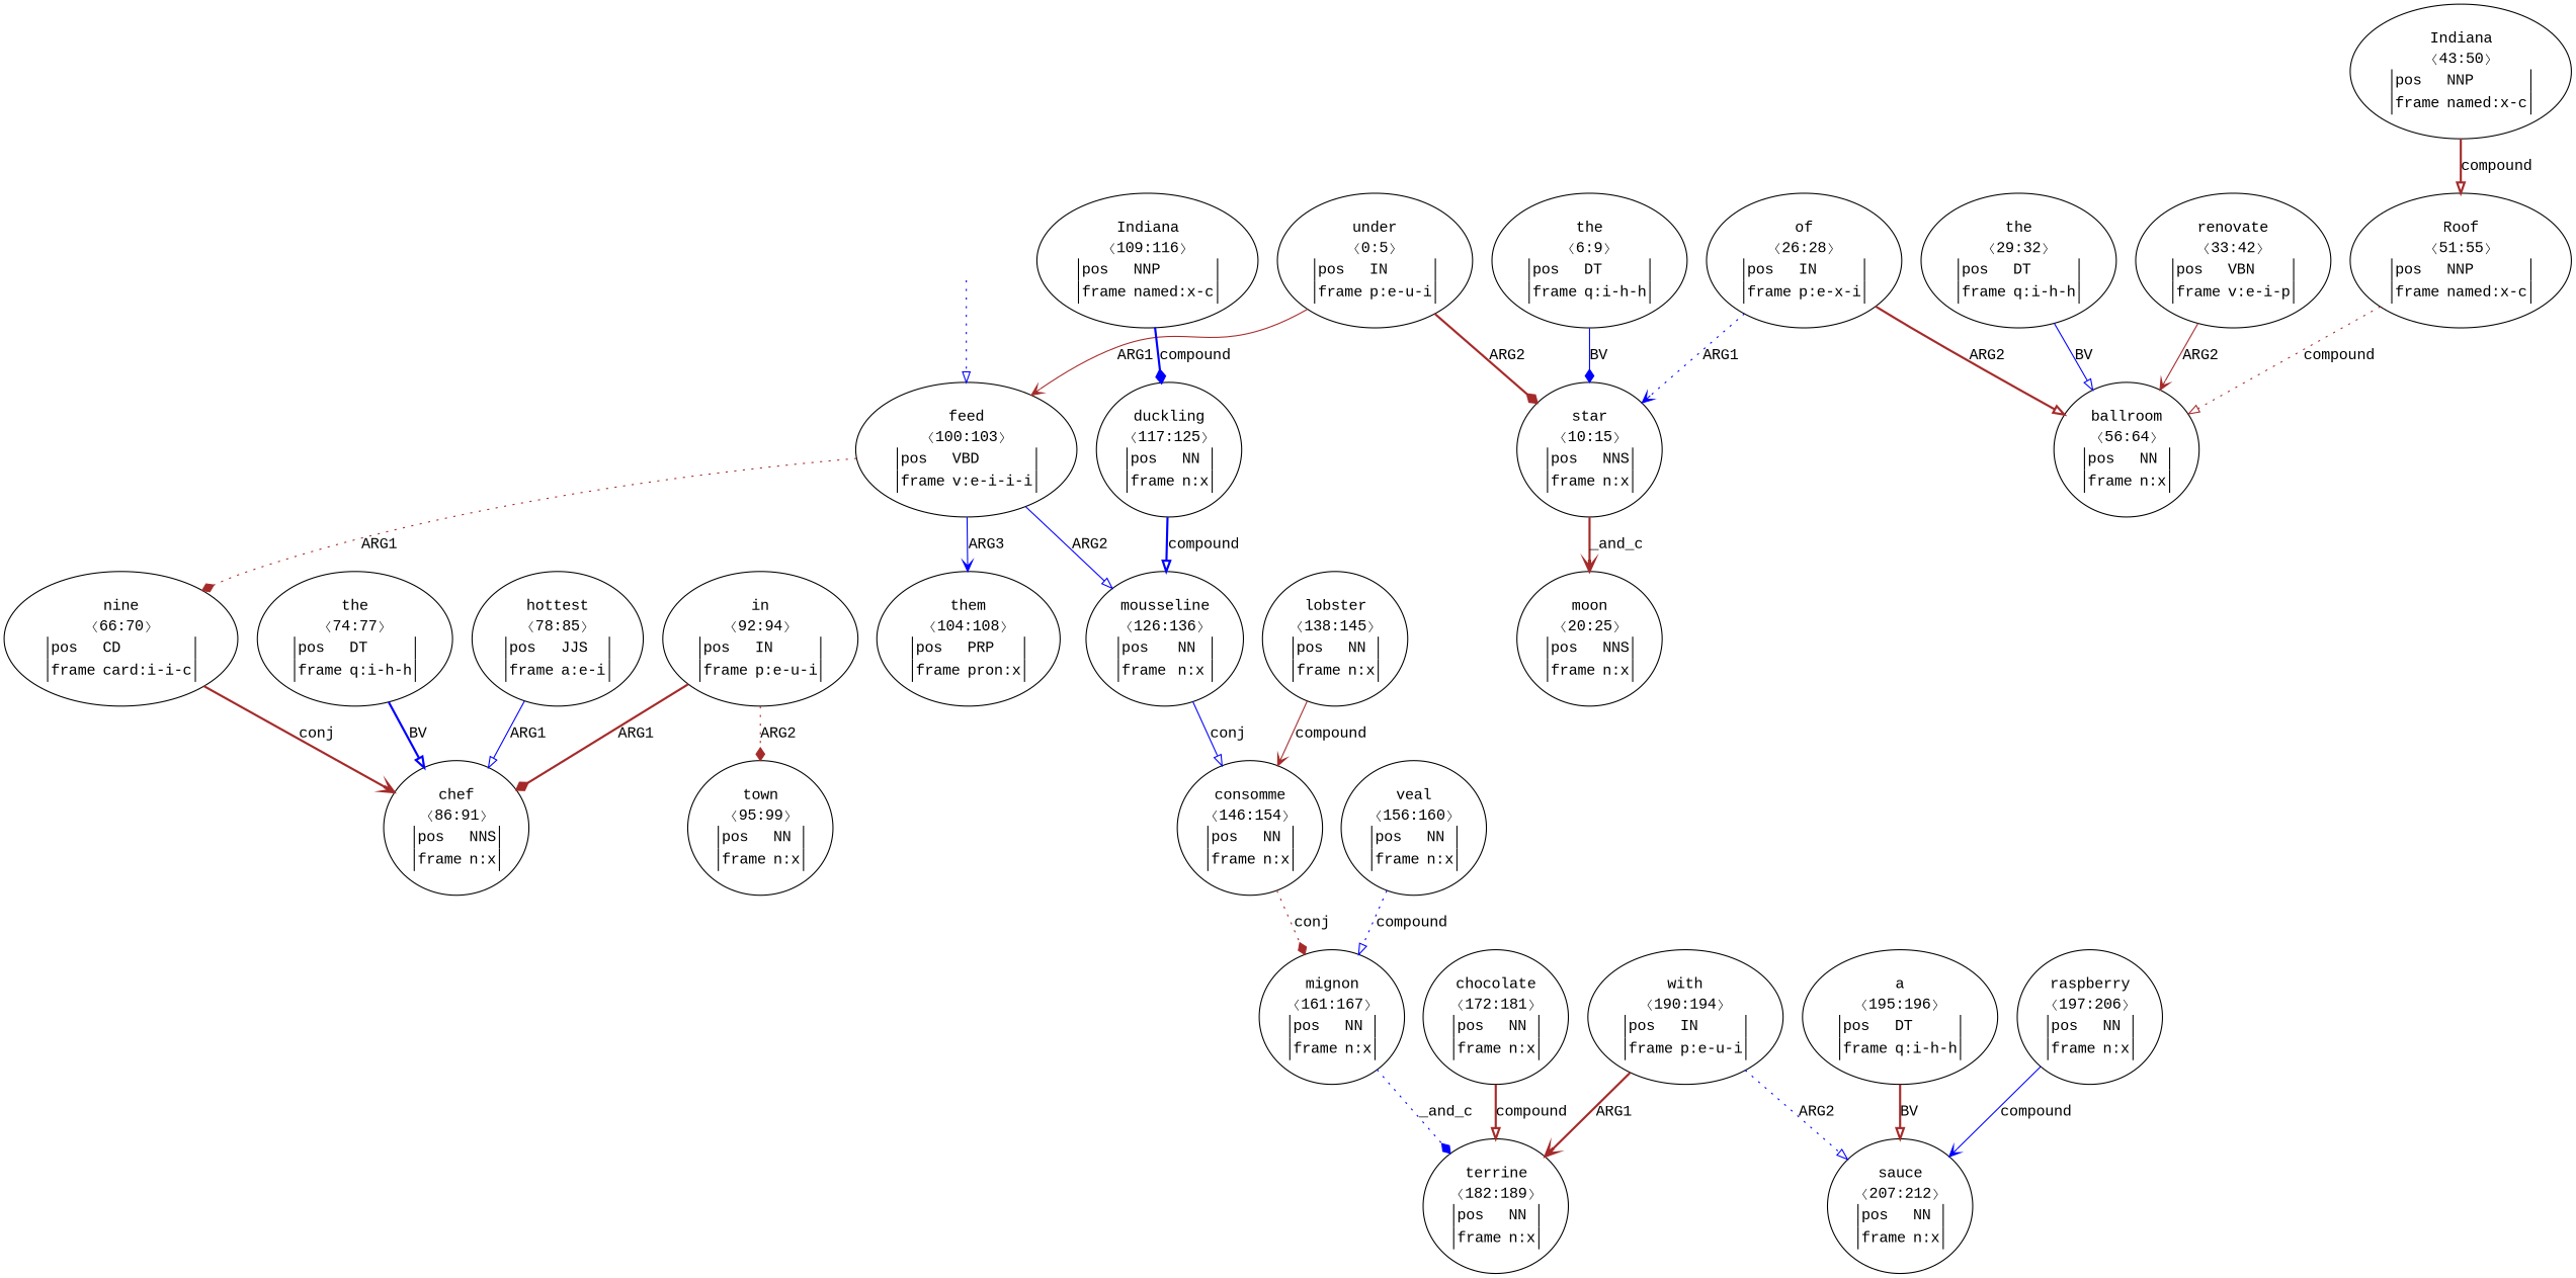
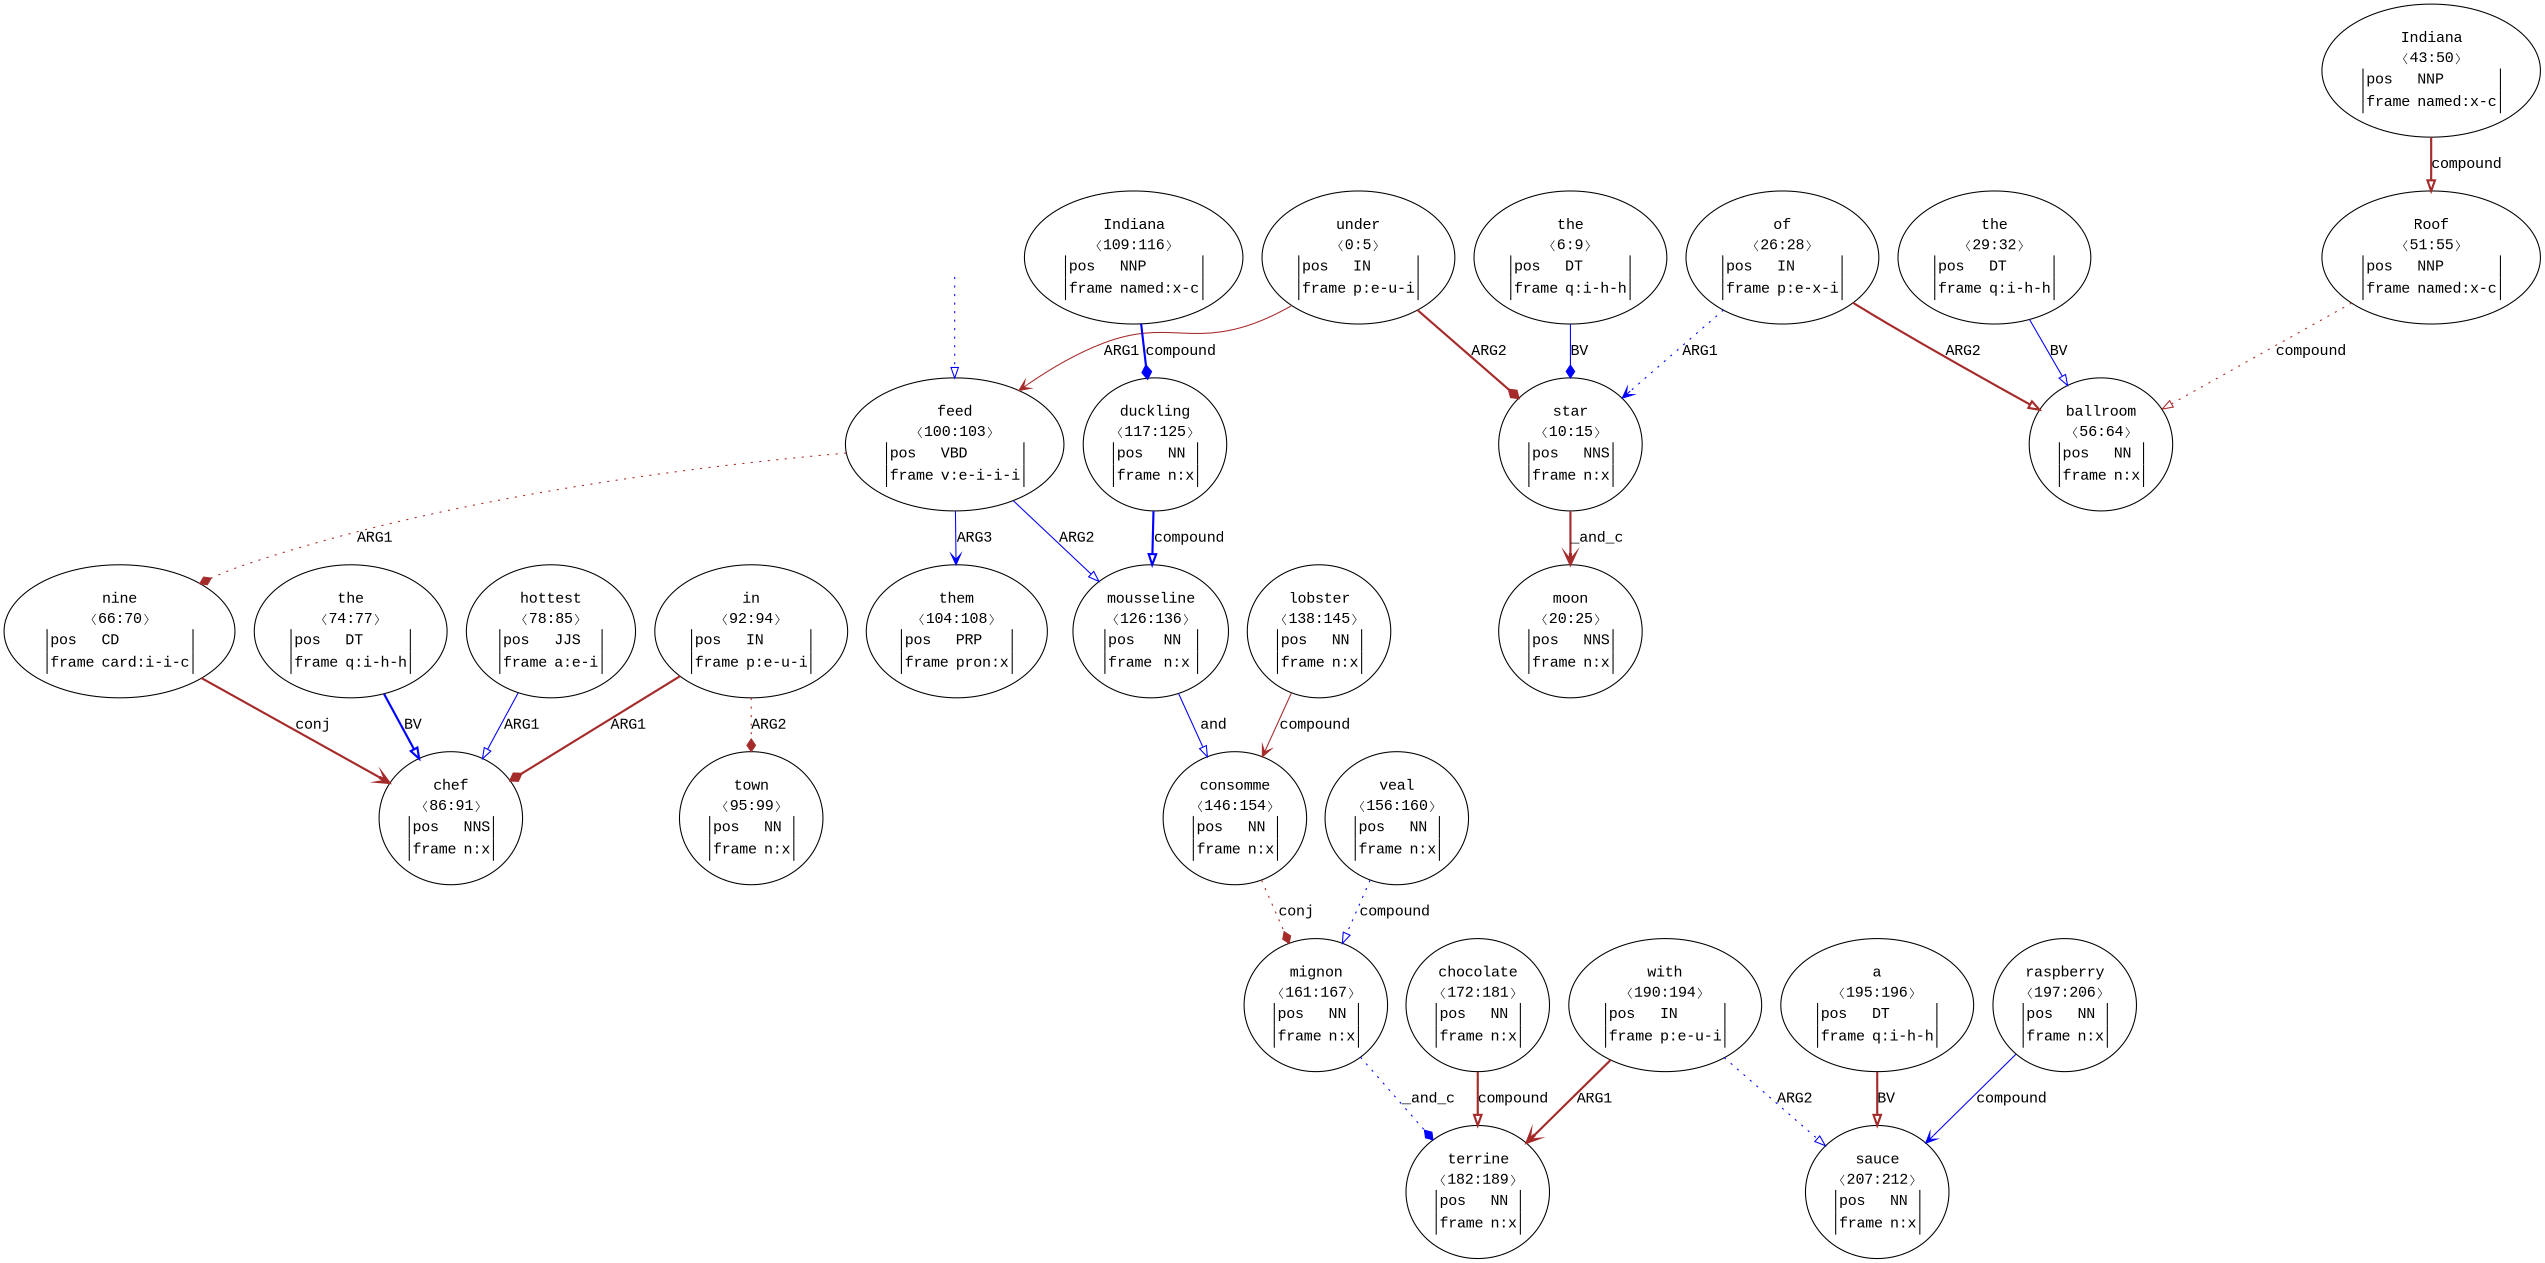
  digraph {
    fontname="Liberation Mono"
    node [fontname="Liberation Mono"]
    edge [arrowhead=onormal color=brown fontname="Liberation Mono" style=bold]
    top [style=invis]
    n2 [label=<<table align="center" border="0" cellspacing="0"><tr><td colspan="2">feed</td></tr><tr><td colspan="2">〈100:103〉</td></tr><tr><td sides="l" border="1" align="left">pos</td><td sides="r" border="1" align="left">VBD</td></tr><tr><td sides="l" border="1" align="left">frame</td><td sides="r" border="1" align="left">v:e-i-i-i</td></tr></table>>]
    n3 [label=<<table align="center" border="0" cellspacing="0"><tr><td colspan="2">nine</td></tr><tr><td colspan="2">〈66:70〉</td></tr><tr><td sides="l" border="1" align="left">pos</td><td sides="r" border="1" align="left">CD</td></tr><tr><td sides="l" border="1" align="left">frame</td><td sides="r" border="1" align="left">card:i-i-c</td></tr></table>>]
    n4 [label=<<table align="center" border="0" cellspacing="0"><tr><td colspan="2">them</td></tr><tr><td colspan="2">〈104:108〉</td></tr><tr><td sides="l" border="1" align="left">pos</td><td sides="r" border="1" align="left">PRP</td></tr><tr><td sides="l" border="1" align="left">frame</td><td sides="r" border="1" align="left">pron:x</td></tr></table>>]
    n5 [label=<<table align="center" border="0" cellspacing="0"><tr><td colspan="2">mousseline</td></tr><tr><td colspan="2">〈126:136〉</td></tr><tr><td sides="l" border="1" align="left">pos</td><td sides="r" border="1" align="left">NN</td></tr><tr><td sides="l" border="1" align="left">frame</td><td sides="r" border="1" align="left">n:x</td></tr></table>>]
    n6 [label=<<table align="center" border="0" cellspacing="0"><tr><td colspan="2">chef</td></tr><tr><td colspan="2">〈86:91〉</td></tr><tr><td sides="l" border="1" align="left">pos</td><td sides="r" border="1" align="left">NNS</td></tr><tr><td sides="l" border="1" align="left">frame</td><td sides="r" border="1" align="left">n:x</td></tr></table>>]
    n7 [label=<<table align="center" border="0" cellspacing="0"><tr><td colspan="2">consomme</td></tr><tr><td colspan="2">〈146:154〉</td></tr><tr><td sides="l" border="1" align="left">pos</td><td sides="r" border="1" align="left">NN</td></tr><tr><td sides="l" border="1" align="left">frame</td><td sides="r" border="1" align="left">n:x</td></tr></table>>]
    n8 [label=<<table align="center" border="0" cellspacing="0"><tr><td colspan="2">under</td></tr><tr><td colspan="2">〈0:5〉</td></tr><tr><td sides="l" border="1" align="left">pos</td><td sides="r" border="1" align="left">IN</td></tr><tr><td sides="l" border="1" align="left">frame</td><td sides="r" border="1" align="left">p:e-u-i</td></tr></table>>]
    n9 [label=<<table align="center" border="0" cellspacing="0"><tr><td colspan="2">star</td></tr><tr><td colspan="2">〈10:15〉</td></tr><tr><td sides="l" border="1" align="left">pos</td><td sides="r" border="1" align="left">NNS</td></tr><tr><td sides="l" border="1" align="left">frame</td><td sides="r" border="1" align="left">n:x</td></tr></table>>]
    n10 [label=<<table align="center" border="0" cellspacing="0"><tr><td colspan="2">moon</td></tr><tr><td colspan="2">〈20:25〉</td></tr><tr><td sides="l" border="1" align="left">pos</td><td sides="r" border="1" align="left">NNS</td></tr><tr><td sides="l" border="1" align="left">frame</td><td sides="r" border="1" align="left">n:x</td></tr></table>>]
    n11 [label=<<table align="center" border="0" cellspacing="0"><tr><td colspan="2">the</td></tr><tr><td colspan="2">〈6:9〉</td></tr><tr><td sides="l" border="1" align="left">pos</td><td sides="r" border="1" align="left">DT</td></tr><tr><td sides="l" border="1" align="left">frame</td><td sides="r" border="1" align="left">q:i-h-h</td></tr></table>>]
    n12 [label=<<table align="center" border="0" cellspacing="0"><tr><td colspan="2">of</td></tr><tr><td colspan="2">〈26:28〉</td></tr><tr><td sides="l" border="1" align="left">pos</td><td sides="r" border="1" align="left">IN</td></tr><tr><td sides="l" border="1" align="left">frame</td><td sides="r" border="1" align="left">p:e-x-i</td></tr></table>>]
    n13 [label=<<table align="center" border="0" cellspacing="0"><tr><td colspan="2">ballroom</td></tr><tr><td colspan="2">〈56:64〉</td></tr><tr><td sides="l" border="1" align="left">pos</td><td sides="r" border="1" align="left">NN</td></tr><tr><td sides="l" border="1" align="left">frame</td><td sides="r" border="1" align="left">n:x</td></tr></table>>]
    n14 [label=<<table align="center" border="0" cellspacing="0"><tr><td colspan="2">the</td></tr><tr><td colspan="2">〈29:32〉</td></tr><tr><td sides="l" border="1" align="left">pos</td><td sides="r" border="1" align="left">DT</td></tr><tr><td sides="l" border="1" align="left">frame</td><td sides="r" border="1" align="left">q:i-h-h</td></tr></table>>]
-   n15 [label=<<table align="center" border="0" cellspacing="0"><tr><td colspan="2">renovate</td></tr><tr><td colspan="2">〈33:42〉</td></tr><tr><td sides="l" border="1" align="left">pos</td><td sides="r" border="1" align="left">VBN</td></tr><tr><td sides="l" border="1" align="left">frame</td><td sides="r" border="1" align="left">v:e-i-p</td></tr></table>>]
    n16 [label=<<table align="center" border="0" cellspacing="0"><tr><td colspan="2">Indiana</td></tr><tr><td colspan="2">〈43:50〉</td></tr><tr><td sides="l" border="1" align="left">pos</td><td sides="r" border="1" align="left">NNP</td></tr><tr><td sides="l" border="1" align="left">frame</td><td sides="r" border="1" align="left">named:x-c</td></tr></table>>]
    n17 [label=<<table align="center" border="0" cellspacing="0"><tr><td colspan="2">Roof</td></tr><tr><td colspan="2">〈51:55〉</td></tr><tr><td sides="l" border="1" align="left">pos</td><td sides="r" border="1" align="left">NNP</td></tr><tr><td sides="l" border="1" align="left">frame</td><td sides="r" border="1" align="left">named:x-c</td></tr></table>>]
    n18 [label=<<table align="center" border="0" cellspacing="0"><tr><td colspan="2">the</td></tr><tr><td colspan="2">〈74:77〉</td></tr><tr><td sides="l" border="1" align="left">pos</td><td sides="r" border="1" align="left">DT</td></tr><tr><td sides="l" border="1" align="left">frame</td><td sides="r" border="1" align="left">q:i-h-h</td></tr></table>>]
    n19 [label=<<table align="center" border="0" cellspacing="0"><tr><td colspan="2">hottest</td></tr><tr><td colspan="2">〈78:85〉</td></tr><tr><td sides="l" border="1" align="left">pos</td><td sides="r" border="1" align="left">JJS</td></tr><tr><td sides="l" border="1" align="left">frame</td><td sides="r" border="1" align="left">a:e-i</td></tr></table>>]
    n20 [label=<<table align="center" border="0" cellspacing="0"><tr><td colspan="2">in</td></tr><tr><td colspan="2">〈92:94〉</td></tr><tr><td sides="l" border="1" align="left">pos</td><td sides="r" border="1" align="left">IN</td></tr><tr><td sides="l" border="1" align="left">frame</td><td sides="r" border="1" align="left">p:e-u-i</td></tr></table>>]
    n21 [label=<<table align="center" border="0" cellspacing="0"><tr><td colspan="2">town</td></tr><tr><td colspan="2">〈95:99〉</td></tr><tr><td sides="l" border="1" align="left">pos</td><td sides="r" border="1" align="left">NN</td></tr><tr><td sides="l" border="1" align="left">frame</td><td sides="r" border="1" align="left">n:x</td></tr></table>>]
    n22 [label=<<table align="center" border="0" cellspacing="0"><tr><td colspan="2">Indiana</td></tr><tr><td colspan="2">〈109:116〉</td></tr><tr><td sides="l" border="1" align="left">pos</td><td sides="r" border="1" align="left">NNP</td></tr><tr><td sides="l" border="1" align="left">frame</td><td sides="r" border="1" align="left">named:x-c</td></tr></table>>]
    n23 [label=<<table align="center" border="0" cellspacing="0"><tr><td colspan="2">duckling</td></tr><tr><td colspan="2">〈117:125〉</td></tr><tr><td sides="l" border="1" align="left">pos</td><td sides="r" border="1" align="left">NN</td></tr><tr><td sides="l" border="1" align="left">frame</td><td sides="r" border="1" align="left">n:x</td></tr></table>>]
    n24 [label=<<table align="center" border="0" cellspacing="0"><tr><td colspan="2">mignon</td></tr><tr><td colspan="2">〈161:167〉</td></tr><tr><td sides="l" border="1" align="left">pos</td><td sides="r" border="1" align="left">NN</td></tr><tr><td sides="l" border="1" align="left">frame</td><td sides="r" border="1" align="left">n:x</td></tr></table>>]
    n25 [label=<<table align="center" border="0" cellspacing="0"><tr><td colspan="2">lobster</td></tr><tr><td colspan="2">〈138:145〉</td></tr><tr><td sides="l" border="1" align="left">pos</td><td sides="r" border="1" align="left">NN</td></tr><tr><td sides="l" border="1" align="left">frame</td><td sides="r" border="1" align="left">n:x</td></tr></table>>]
    n26 [label=<<table align="center" border="0" cellspacing="0"><tr><td colspan="2">terrine</td></tr><tr><td colspan="2">〈182:189〉</td></tr><tr><td sides="l" border="1" align="left">pos</td><td sides="r" border="1" align="left">NN</td></tr><tr><td sides="l" border="1" align="left">frame</td><td sides="r" border="1" align="left">n:x</td></tr></table>>]
    n27 [label=<<table align="center" border="0" cellspacing="0"><tr><td colspan="2">veal</td></tr><tr><td colspan="2">〈156:160〉</td></tr><tr><td sides="l" border="1" align="left">pos</td><td sides="r" border="1" align="left">NN</td></tr><tr><td sides="l" border="1" align="left">frame</td><td sides="r" border="1" align="left">n:x</td></tr></table>>]
    n28 [label=<<table align="center" border="0" cellspacing="0"><tr><td colspan="2">chocolate</td></tr><tr><td colspan="2">〈172:181〉</td></tr><tr><td sides="l" border="1" align="left">pos</td><td sides="r" border="1" align="left">NN</td></tr><tr><td sides="l" border="1" align="left">frame</td><td sides="r" border="1" align="left">n:x</td></tr></table>>]
    n29 [label=<<table align="center" border="0" cellspacing="0"><tr><td colspan="2">with</td></tr><tr><td colspan="2">〈190:194〉</td></tr><tr><td sides="l" border="1" align="left">pos</td><td sides="r" border="1" align="left">IN</td></tr><tr><td sides="l" border="1" align="left">frame</td><td sides="r" border="1" align="left">p:e-u-i</td></tr></table>>]
    n30 [label=<<table align="center" border="0" cellspacing="0"><tr><td colspan="2">sauce</td></tr><tr><td colspan="2">〈207:212〉</td></tr><tr><td sides="l" border="1" align="left">pos</td><td sides="r" border="1" align="left">NN</td></tr><tr><td sides="l" border="1" align="left">frame</td><td sides="r" border="1" align="left">n:x</td></tr></table>>]
    n31 [label=<<table align="center" border="0" cellspacing="0"><tr><td colspan="2">a</td></tr><tr><td colspan="2">〈195:196〉</td></tr><tr><td sides="l" border="1" align="left">pos</td><td sides="r" border="1" align="left">DT</td></tr><tr><td sides="l" border="1" align="left">frame</td><td sides="r" border="1" align="left">q:i-h-h</td></tr></table>>]
    n32 [label=<<table align="center" border="0" cellspacing="0"><tr><td colspan="2">raspberry</td></tr><tr><td colspan="2">〈197:206〉</td></tr><tr><td sides="l" border="1" align="left">pos</td><td sides="r" border="1" align="left">NN</td></tr><tr><td sides="l" border="1" align="left">frame</td><td sides="r" border="1" align="left">n:x</td></tr></table>>]
    top -> n2 [color=blue style=dotted]
    n2 -> n3 [arrowhead=diamond label=ARG1 style=dotted]
    n2 -> n4 [arrowhead=vee color=blue label=ARG3 style=solid]
    n2 -> n5 [color=blue label=ARG2 style=solid]
    n3 -> n6 [arrowhead=vee label=conj]
-   n5 -> n7 [color=blue label=conj style=solid]
+   n5 -> n7 [color=blue label=and style=solid]
    n7 -> n24 [arrowhead=diamond label=conj style=dotted]
    n8 -> n2 [arrowhead=vee label=ARG1 style=solid]
    n8 -> n9 [arrowhead=diamond label=ARG2]
    n9 -> n10 [arrowhead=vee label=_and_c]
    n11 -> n9 [arrowhead=diamond color=blue label=BV style=solid]
    n12 -> n9 [arrowhead=vee color=blue label=ARG1 style=dotted]
    n12 -> n13 [label=ARG2]
    n14 -> n13 [color=blue label=BV style=solid]
-   n15 -> n13 [arrowhead=vee label=ARG2 style=solid]
    n16 -> n17 [label=compound]
    n17 -> n13 [label=compound style=dotted]
    n18 -> n6 [color=blue label=BV]
    n19 -> n6 [color=blue label=ARG1 style=solid]
    n20 -> n6 [arrowhead=diamond label=ARG1]
    n20 -> n21 [arrowhead=diamond label=ARG2 style=dotted]
    n22 -> n23 [arrowhead=diamond color=blue label=compound]
    n23 -> n5 [color=blue label=compound]
    n24 -> n26 [arrowhead=diamond color=blue label=_and_c style=dotted]
    n25 -> n7 [arrowhead=vee label=compound style=solid]
    n27 -> n24 [color=blue label=compound style=dotted]
    n28 -> n26 [label=compound]
    n29 -> n26 [arrowhead=vee label=ARG1]
    n29 -> n30 [color=blue label=ARG2 style=dotted]
    n31 -> n30 [label=BV]
    n32 -> n30 [arrowhead=vee color=blue label=compound style=solid]
  }
